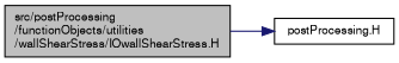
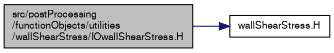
  digraph {
    rankdir=LR
    node [color=black fontname=FreeSans fontsize=10 shape=record]
    n1 [fillcolor=grey75 fontcolor=black height=0.2 label="src/postProcessing\l/functionObjects/utilities\l/wallShearStress/IOwallShearStress.H" style=filled width=0.4]
-   n2 [height=0.2 label="postProcessing.H" width=0.4]
+   n2 [height=0.2 label="wallShearStress.H" width=0.4]
    n1 -> n2 [color=midnightblue fontname=FreeSans fontsize=10 labelfontname=FreeSans labelfontsize=10 style=solid]
  }
